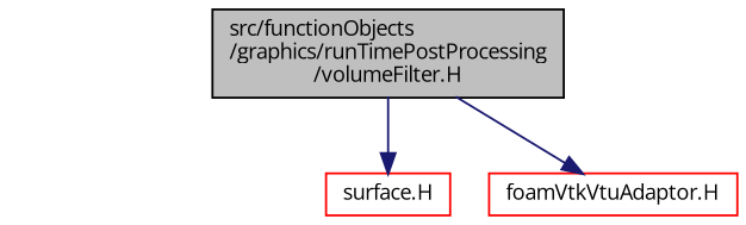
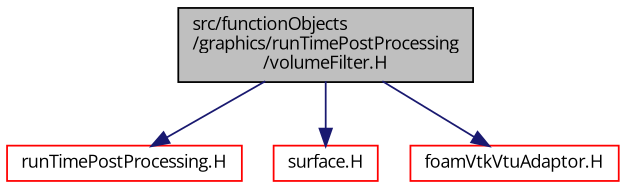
  digraph {
    fontname="Open Sans"
    node [color=red fontname="Open Sans" fontsize=10 shape=record]
    edge [color=midnightblue fontname="Open Sans" fontsize=10 labelfontname=Helvetica labelfontsize=10 style=solid]
    n1 [color=black fillcolor=grey75 fontcolor=black height=0.2 label="src/functionObjects\l/graphics/runTimePostProcessing\l/volumeFilter.H" style=filled width=0.4]
+   n2 [height=0.2 label="runTimePostProcessing.H" width=0.4]
    n3 [height=0.2 label="surface.H" width=0.4]
    n4 [height=0.2 label="foamVtkVtuAdaptor.H" width=0.4]
+   n1 -> n2
    n1 -> n3
    n1 -> n4
  }
